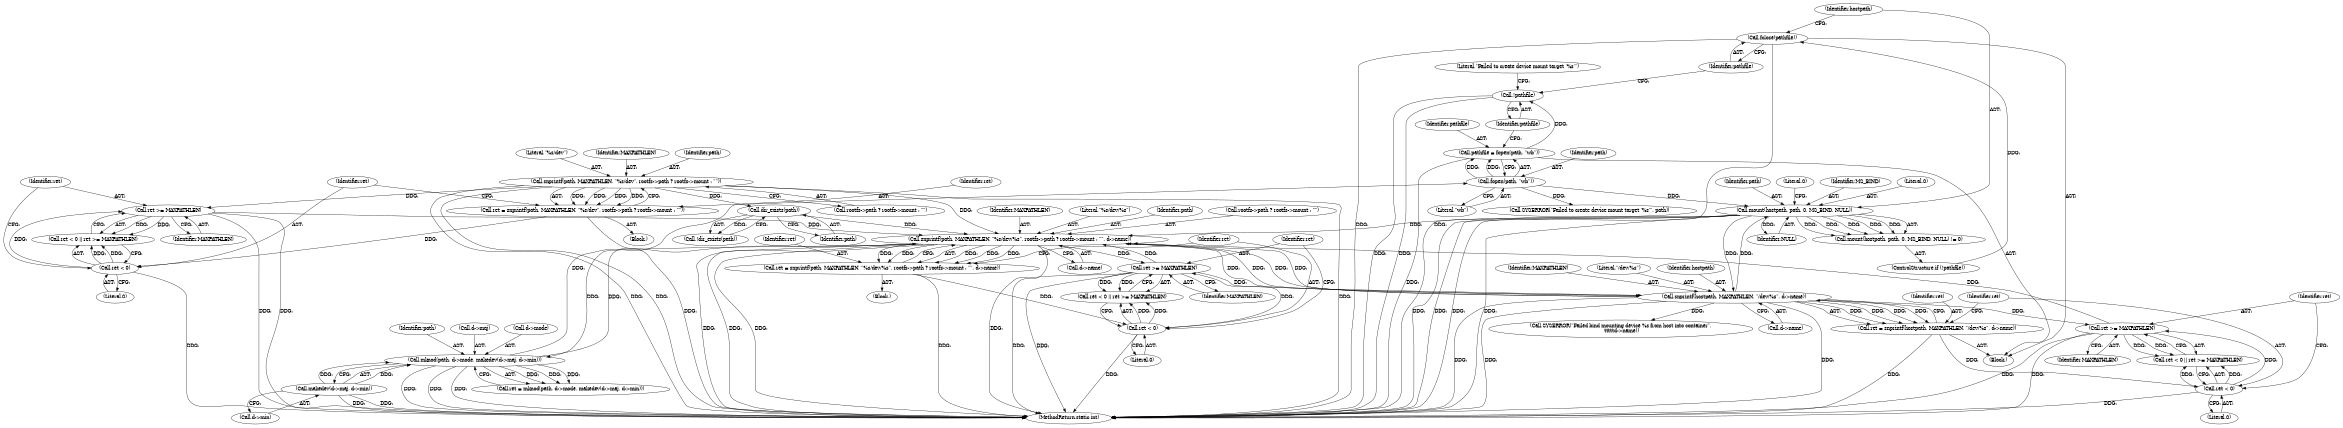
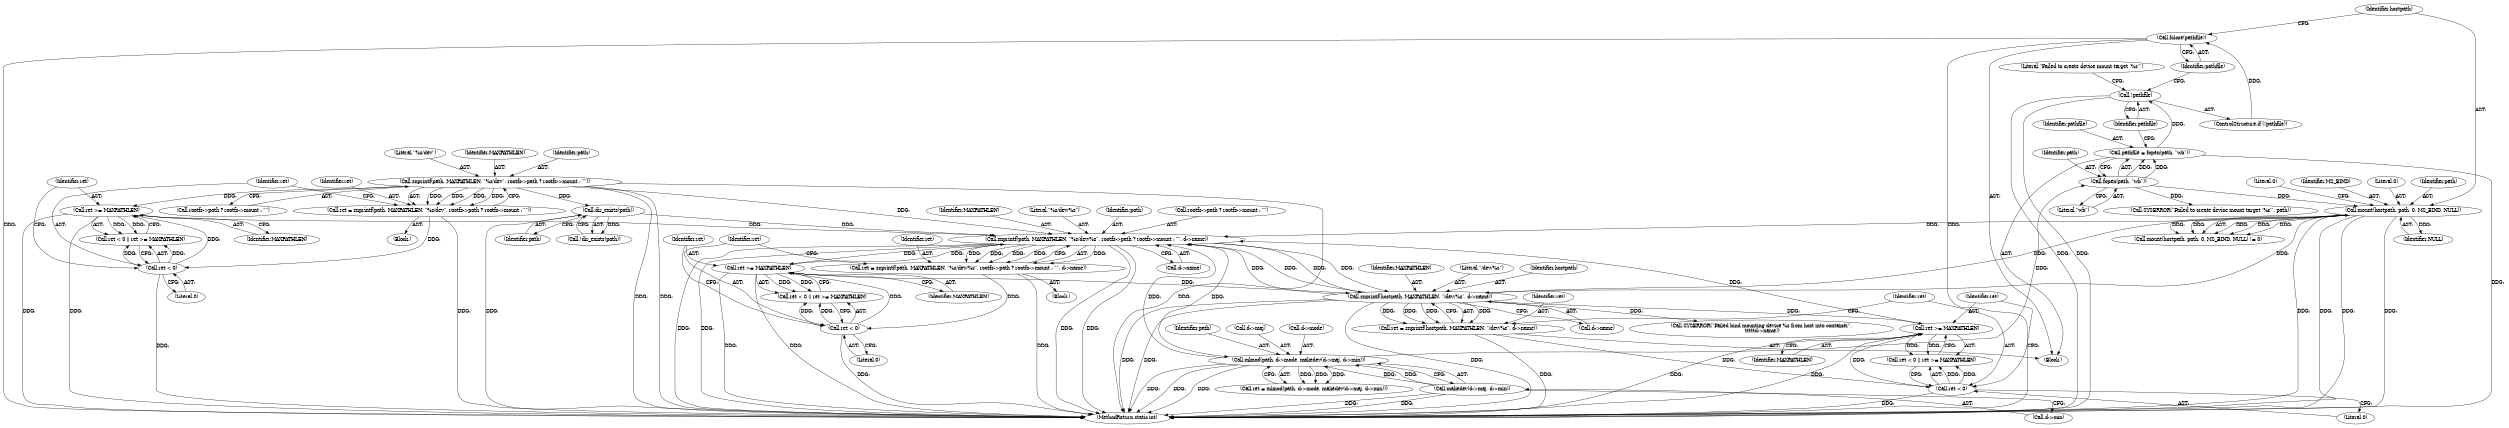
  digraph {
    n1 [label="(Call,fclose(pathfile))"]
    n2 [label="(Identifier,pathfile)"]
    n3 [label="(Block,)"]
    n4 [label="(MethodReturn,static int)"]
    n5 [label="(Call,!pathfile)"]
    n6 [label="(Identifier,pathfile)"]
    n7 [label="(ControlStructure,if (!pathfile))"]
    n8 [label="(Call,pathfile = fopen(path, \"wb\"))"]
    n9 [label="(Call,fopen(path, \"wb\"))"]
    n10 [label="(Call,mount(hostpath, path, 0, MS_BIND, NULL))"]
    n11 [label="(Call,SYSERROR(\"Failed to create device mount target '%s'\", path))"]
    n12 [label="(Literal,\"wb\")"]
    n13 [label="(Call,snprintf(path, MAXPATHLEN, \"%s/dev/%s\", rootfs->path ? rootfs->mount : \"\", d->name))"]
    n14 [label="(Call,snprintf(hostpath, MAXPATHLEN, \"/dev/%s\", d->name))"]
    n15 [label="(Identifier,NULL)"]
    n16 [label="(Call,mount(hostpath, path, 0, MS_BIND, NULL) != 0)"]
    n17 [label="(Call,mknod(path, d->mode, makedev(d->maj, d->min)))"]
    n18 [label="(Call,makedev(d->maj, d->min))"]
    n19 [label="(Call,ret = mknod(path, d->mode, makedev(d->maj, d->min)))"]
    n20 [label="(Call,ret >= MAXPATHLEN)"]
    n21 [label="(Call,ret = snprintf(path, MAXPATHLEN, \"%s/dev/%s\", rootfs->path ? rootfs->mount : \"\", d->name))"]
    n22 [label="(Call,d->name)"]
    n23 [label="(Call,d->min)"]
    n24 [label="(Call,ret >= MAXPATHLEN)"]
    n25 [label="(Call,ret = snprintf(hostpath, MAXPATHLEN, \"/dev/%s\", d->name))"]
    n26 [label="(Call,d->name)"]
    n27 [label="(Call,SYSERROR(\"Failed bind mounting device %s from host into container\",\n \t\t\t\t\td->name))"]
    n28 [label="(Identifier,MAXPATHLEN)"]
    n29 [label="(Call,ret < 0 || ret >= MAXPATHLEN)"]
    n30 [label="(Call,ret < 0)"]
    n31 [label="(Block,)"]
    n32 [label="(Call,dir_exists(path))"]
    n33 [label="(Call,!dir_exists(path))"]
    n34 [label="(Identifier,path)"]
    n35 [label="(Call,snprintf(path, MAXPATHLEN, \"%s/dev\", rootfs->path ? rootfs->mount : \"\"))"]
    n36 [label="(Call,ret >= MAXPATHLEN)"]
    n37 [label="(Call,ret = snprintf(path, MAXPATHLEN, \"%s/dev\", rootfs->path ? rootfs->mount : \"\"))"]
    n38 [label="(Call,rootfs->path ? rootfs->mount : \"\")"]
    n39 [label="(Identifier,MAXPATHLEN)"]
    n40 [label="(Call,ret < 0 || ret >= MAXPATHLEN)"]
    n41 [label="(Call,ret < 0)"]
    n42 [label="(Block,)"]
    n43 [label="(Call,ret < 0 || ret >= MAXPATHLEN)"]
    n44 [label="(Identifier,MAXPATHLEN)"]
    n45 [label="(Call,ret < 0)"]
    n46 [label="(Literal,0)"]
    n47 [label="(Literal,0)"]
    n48 [label="(Literal,0)"]
    n49 [label="(Identifier,MAXPATHLEN)"]
    n50 [label="(Identifier,ret)"]
    n51 [label="(Identifier,MAXPATHLEN)"]
    n52 [label="(Literal,\"%s/dev\")"]
    n53 [label="(Identifier,ret)"]
    n54 [label="(Identifier,MAXPATHLEN)"]
    n55 [label="(Identifier,ret)"]
    n56 [label="(Identifier,path)"]
    n57 [label="(Literal,\"/dev/%s\")"]
    n58 [label="(Call,d->maj)"]
    n59 [label="(Identifier,ret)"]
    n60 [label="(Literal,0)"]
    n61 [label="(Identifier,hostpath)"]
    n62 [label="(Call,d->mode)"]
    n63 [label="(Literal,\"%s/dev/%s\")"]
    n64 [label="(Identifier,ret)"]
    n65 [label="(Identifier,path)"]
    n66 [label="(Literal,\"Failed to create device mount target '%s'\")"]
    n67 [label="(Identifier,path)"]
    n68 [label="(Identifier,ret)"]
    n69 [label="(Literal,0)"]
    n70 [label="(Identifier,ret)"]
    n71 [label="(Identifier,ret)"]
    n72 [label="(Identifier,hostpath)"]
    n73 [label="(Identifier,pathfile)"]
    n74 [label="(Identifier,ret)"]
    n75 [label="(Identifier,path)"]
    n76 [label="(Identifier,path)"]
    n77 [label="(Identifier,MS_BIND)"]
    n78 [label="(Call,rootfs->path ? rootfs->mount : \"\")"]
    n1 -> n2 [label="CFG: "]
    n1 -> n3 [label="AST: "]
    n1 -> n4 [label="DDG: "]
    n1 -> n4 [label="DDG: "]
    n2 -> n1 [label="AST: "]
    n2 -> n5 [label="CFG: "]
    n5 -> n4 [label="DDG: "]
    n5 -> n4 [label="DDG: "]
    n5 -> n6 [label="CFG: "]
-   n16 -> n7 [label="AST: "]
+   n5 -> n7 [label="AST: "]
    n6 -> n5 [label="AST: "]
    n6 -> n8 [label="CFG: "]
    n7 -> n1 [label="DDG: "]
    n8 -> n3 [label="AST: "]
    n8 -> n4 [label="DDG: "]
    n8 -> n5 [label="DDG: "]
    n8 -> n9 [label="CFG: "]
    n9 -> n8 [label="AST: "]
    n9 -> n8 [label="DDG: "]
    n9 -> n8 [label="DDG: "]
    n9 -> n10 [label="DDG: "]
    n9 -> n11 [label="DDG: "]
    n9 -> n12 [label="CFG: "]
    n10 -> n4 [label="DDG: "]
    n10 -> n4 [label="DDG: "]
    n10 -> n4 [label="DDG: "]
    n10 -> n4 [label="DDG: "]
    n10 -> n13 [label="DDG: "]
    n10 -> n14 [label="DDG: "]
    n10 -> n15 [label="DDG: "]
    n10 -> n16 [label="AST: "]
    n10 -> n16 [label="DDG: "]
    n10 -> n16 [label="DDG: "]
    n10 -> n16 [label="DDG: "]
    n10 -> n16 [label="DDG: "]
    n10 -> n16 [label="DDG: "]
    n12 -> n9 [label="AST: "]
    n13 -> n4 [label="DDG: "]
    n13 -> n4 [label="DDG: "]
    n13 -> n4 [label="DDG: "]
    n13 -> n4 [label="DDG: "]
    n13 -> n14 [label="DDG: "]
    n13 -> n14 [label="DDG: "]
    n13 -> n17 [label="DDG: "]
    n13 -> n20 [label="DDG: "]
    n13 -> n21 [label="AST: "]
    n13 -> n21 [label="DDG: "]
    n13 -> n21 [label="DDG: "]
    n13 -> n21 [label="DDG: "]
    n13 -> n21 [label="DDG: "]
    n13 -> n21 [label="DDG: "]
    n13 -> n22 [label="CFG: "]
    n14 -> n4 [label="DDG: "]
    n14 -> n4 [label="DDG: "]
    n14 -> n4 [label="DDG: "]
    n14 -> n10 [label="DDG: "]
    n14 -> n13 [label="DDG: "]
    n14 -> n13 [label="DDG: "]
    n14 -> n24 [label="DDG: "]
    n14 -> n25 [label="AST: "]
    n14 -> n25 [label="DDG: "]
    n14 -> n25 [label="DDG: "]
    n14 -> n25 [label="DDG: "]
    n14 -> n25 [label="DDG: "]
    n14 -> n26 [label="CFG: "]
    n14 -> n27 [label="DDG: "]
    n15 -> n10 [label="AST: "]
    n17 -> n4 [label="DDG: "]
    n17 -> n4 [label="DDG: "]
    n17 -> n4 [label="DDG: "]
    n17 -> n9 [label="DDG: "]
    n17 -> n13 [label="DDG: "]
    n17 -> n18 [label="CFG: "]
    n17 -> n19 [label="AST: "]
    n17 -> n19 [label="DDG: "]
    n17 -> n19 [label="DDG: "]
    n17 -> n19 [label="DDG: "]
    n18 -> n4 [label="DDG: "]
    n18 -> n4 [label="DDG: "]
    n18 -> n17 [label="AST: "]
    n18 -> n17 [label="DDG: "]
    n18 -> n17 [label="DDG: "]
    n18 -> n23 [label="CFG: "]
    n19 -> n17 [label="CFG: "]
    n20 -> n4 [label="DDG: "]
    n20 -> n4 [label="DDG: "]
    n20 -> n13 [label="DDG: "]
    n20 -> n14 [label="DDG: "]
    n20 -> n28 [label="CFG: "]
    n20 -> n29 [label="AST: "]
    n20 -> n29 [label="DDG: "]
    n20 -> n29 [label="DDG: "]
    n21 -> n4 [label="DDG: "]
    n21 -> n13 [label="CFG: "]
    n21 -> n30 [label="DDG: "]
    n21 -> n31 [label="AST: "]
    n22 -> n13 [label="AST: "]
    n23 -> n18 [label="AST: "]
    n24 -> n4 [label="DDG: "]
    n24 -> n4 [label="DDG: "]
    n24 -> n13 [label="DDG: "]
    n24 -> n43 [label="AST: "]
    n24 -> n43 [label="DDG: "]
    n24 -> n43 [label="DDG: "]
    n24 -> n44 [label="CFG: "]
    n25 -> n3 [label="AST: "]
    n25 -> n4 [label="DDG: "]
    n25 -> n14 [label="CFG: "]
    n25 -> n45 [label="DDG: "]
    n26 -> n14 [label="AST: "]
    n28 -> n20 [label="AST: "]
    n29 -> n20 [label="CFG: "]
    n29 -> n30 [label="CFG: "]
    n30 -> n4 [label="DDG: "]
    n30 -> n20 [label="DDG: "]
    n30 -> n29 [label="AST: "]
    n30 -> n29 [label="DDG: "]
    n30 -> n29 [label="DDG: "]
    n30 -> n46 [label="CFG: "]
+   n32 -> n4 [label="DDG: "]
    n32 -> n13 [label="DDG: "]
    n32 -> n33 [label="AST: "]
    n32 -> n33 [label="DDG: "]
    n32 -> n34 [label="CFG: "]
    n33 -> n32 [label="CFG: "]
    n34 -> n32 [label="AST: "]
    n35 -> n4 [label="DDG: "]
    n35 -> n4 [label="DDG: "]
    n35 -> n4 [label="DDG: "]
    n35 -> n13 [label="DDG: "]
    n35 -> n32 [label="DDG: "]
    n35 -> n36 [label="DDG: "]
    n35 -> n37 [label="AST: "]
    n35 -> n37 [label="DDG: "]
    n35 -> n37 [label="DDG: "]
    n35 -> n37 [label="DDG: "]
    n35 -> n37 [label="DDG: "]
    n35 -> n38 [label="CFG: "]
    n36 -> n4 [label="DDG: "]
    n36 -> n4 [label="DDG: "]
    n36 -> n13 [label="DDG: "]
    n36 -> n39 [label="CFG: "]
    n36 -> n40 [label="AST: "]
    n36 -> n40 [label="DDG: "]
    n36 -> n40 [label="DDG: "]
    n37 -> n4 [label="DDG: "]
    n37 -> n35 [label="CFG: "]
    n37 -> n41 [label="DDG: "]
    n37 -> n42 [label="AST: "]
    n38 -> n35 [label="AST: "]
    n39 -> n36 [label="AST: "]
    n40 -> n36 [label="CFG: "]
    n40 -> n41 [label="CFG: "]
    n41 -> n4 [label="DDG: "]
    n41 -> n36 [label="DDG: "]
    n41 -> n40 [label="AST: "]
    n41 -> n40 [label="DDG: "]
    n41 -> n40 [label="DDG: "]
    n41 -> n48 [label="CFG: "]
    n43 -> n24 [label="CFG: "]
    n43 -> n45 [label="CFG: "]
    n44 -> n24 [label="AST: "]
    n45 -> n4 [label="DDG: "]
    n45 -> n24 [label="DDG: "]
    n45 -> n43 [label="AST: "]
    n45 -> n43 [label="DDG: "]
    n45 -> n43 [label="DDG: "]
    n45 -> n47 [label="CFG: "]
    n46 -> n30 [label="AST: "]
    n47 -> n45 [label="AST: "]
    n48 -> n41 [label="AST: "]
    n49 -> n14 [label="AST: "]
    n50 -> n21 [label="AST: "]
    n51 -> n13 [label="AST: "]
    n52 -> n35 [label="AST: "]
    n53 -> n37 [label="CFG: "]
    n53 -> n41 [label="AST: "]
    n54 -> n35 [label="AST: "]
    n55 -> n24 [label="AST: "]
    n55 -> n45 [label="CFG: "]
    n56 -> n35 [label="AST: "]
    n57 -> n14 [label="AST: "]
    n58 -> n17 [label="AST: "]
    n59 -> n37 [label="AST: "]
    n60 -> n10 [label="AST: "]
    n61 -> n1 [label="CFG: "]
    n61 -> n10 [label="AST: "]
    n62 -> n17 [label="AST: "]
    n63 -> n13 [label="AST: "]
    n64 -> n20 [label="AST: "]
    n64 -> n30 [label="CFG: "]
    n65 -> n10 [label="AST: "]
    n66 -> n5 [label="CFG: "]
    n67 -> n9 [label="AST: "]
    n68 -> n21 [label="CFG: "]
    n68 -> n30 [label="AST: "]
    n69 -> n10 [label="CFG: "]
    n70 -> n36 [label="AST: "]
    n70 -> n41 [label="CFG: "]
    n71 -> n25 [label="CFG: "]
    n71 -> n45 [label="AST: "]
    n72 -> n14 [label="AST: "]
    n73 -> n8 [label="AST: "]
    n74 -> n25 [label="AST: "]
    n75 -> n13 [label="AST: "]
    n76 -> n17 [label="AST: "]
    n77 -> n10 [label="AST: "]
    n78 -> n13 [label="AST: "]
  }
